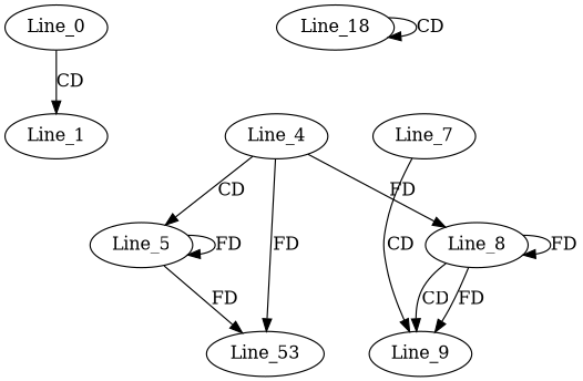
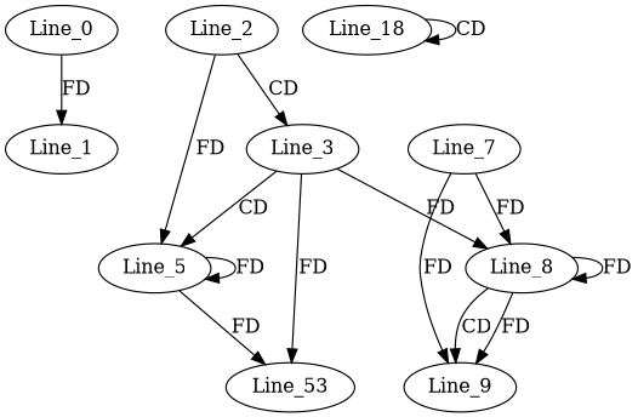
  digraph {
    Line_0
    Line_1
-   Line_3 [label=Line_4]
+   Line_2
+   Line_3
    Line_5
    Line_8
    n7 [label=Line_53]
    Line_9
    Line_7
    n10 [label=Line_18]
-   Line_0 -> Line_1 [label=CD]
+   Line_0 -> Line_1 [label=FD]
+   Line_2 -> Line_3 [label=CD]
+   Line_2 -> Line_5 [label=FD]
    Line_3 -> Line_5 [label=CD]
    Line_3 -> Line_8 [label=FD]
    Line_3 -> n7 [label=FD]
    Line_5 -> Line_5 [label=FD]
    Line_5 -> n7 [label=FD]
    Line_8 -> Line_8 [label=FD]
    Line_8 -> Line_9 [label=CD]
    Line_8 -> Line_9 [label=FD]
-   Line_7 -> Line_9 [label=CD]
+   Line_7 -> Line_8 [label=FD]
+   Line_7 -> Line_9 [label=FD]
    n10 -> n10 [label=CD]
  }
